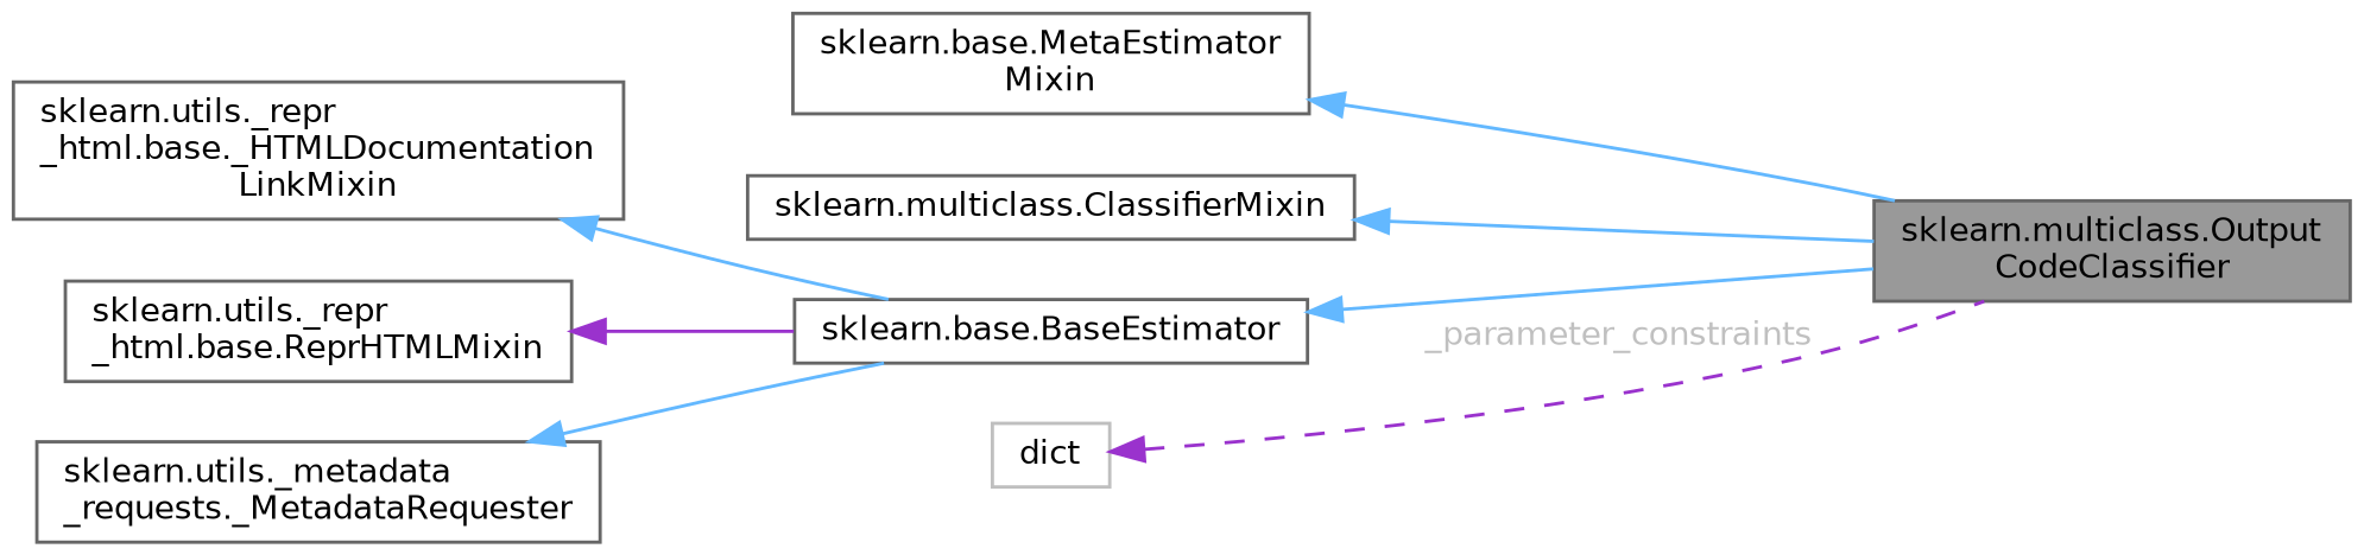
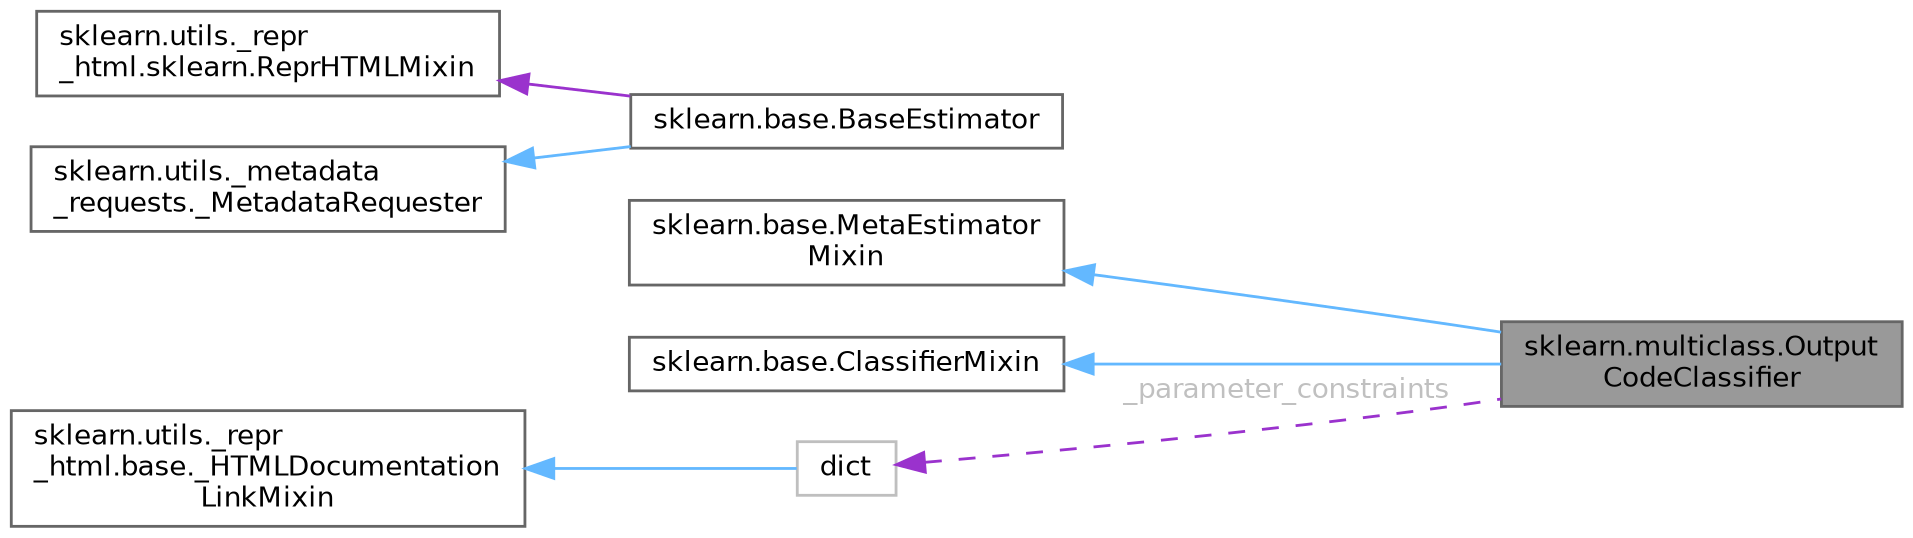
  digraph {
    rankdir=LR
    node [color=gray40 fillcolor=white fontname=Helvetica fontsize=10 shape=box style=filled]
    edge [color=steelblue1 dir=back fontname=Helvetica fontsize=10 labelfontname=Helvetica labelfontsize=10 style=solid]
    n1 [fillcolor=grey60 fontcolor=black height=0.2 label="sklearn.multiclass.Output\lCodeClassifier" width=0.4]
    n2 [height=0.2 label="sklearn.base.MetaEstimator\lMixin" width=0.4]
-   n3 [height=0.2 label="sklearn.multiclass.ClassifierMixin" width=0.4]
+   n3 [height=0.2 label="sklearn.base.ClassifierMixin" width=0.4]
    n4 [height=0.2 label="sklearn.utils._repr\l_html.base._HTMLDocumentation\lLinkMixin" width=0.4]
    n5 [height=0.2 label="sklearn.base.BaseEstimator" width=0.4]
-   n6 [height=0.2 label="sklearn.utils._repr\l_html.base.ReprHTMLMixin" width=0.4]
+   n6 [height=0.2 label="sklearn.utils._repr\l_html.sklearn.ReprHTMLMixin" width=0.4]
    n7 [height=0.2 label="sklearn.utils._metadata\l_requests._MetadataRequester" width=0.4]
    n8 [color=grey75 height=0.2 label=dict width=0.4]
    n2 -> n1
    n3 -> n1
-   n4 -> n5
-   n5 -> n1
+   n4 -> n8
    n6 -> n5 [color=darkorchid3]
    n7 -> n5
    n8 -> n1 [color=darkorchid3 fontcolor=grey label=" _parameter_constraints" style=dashed]
  }
